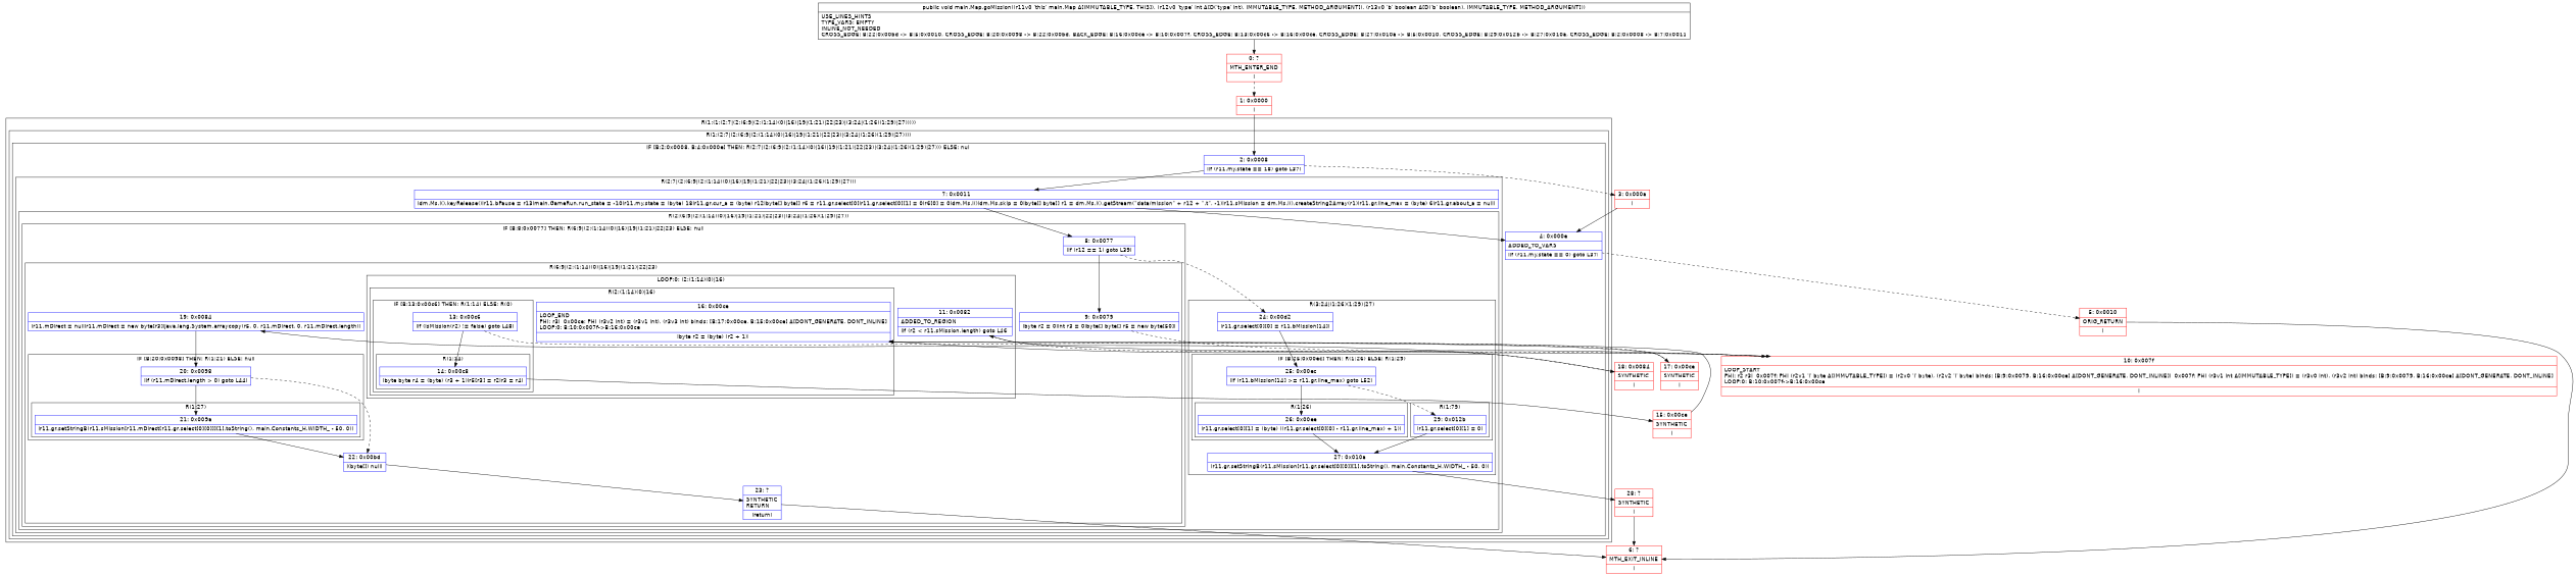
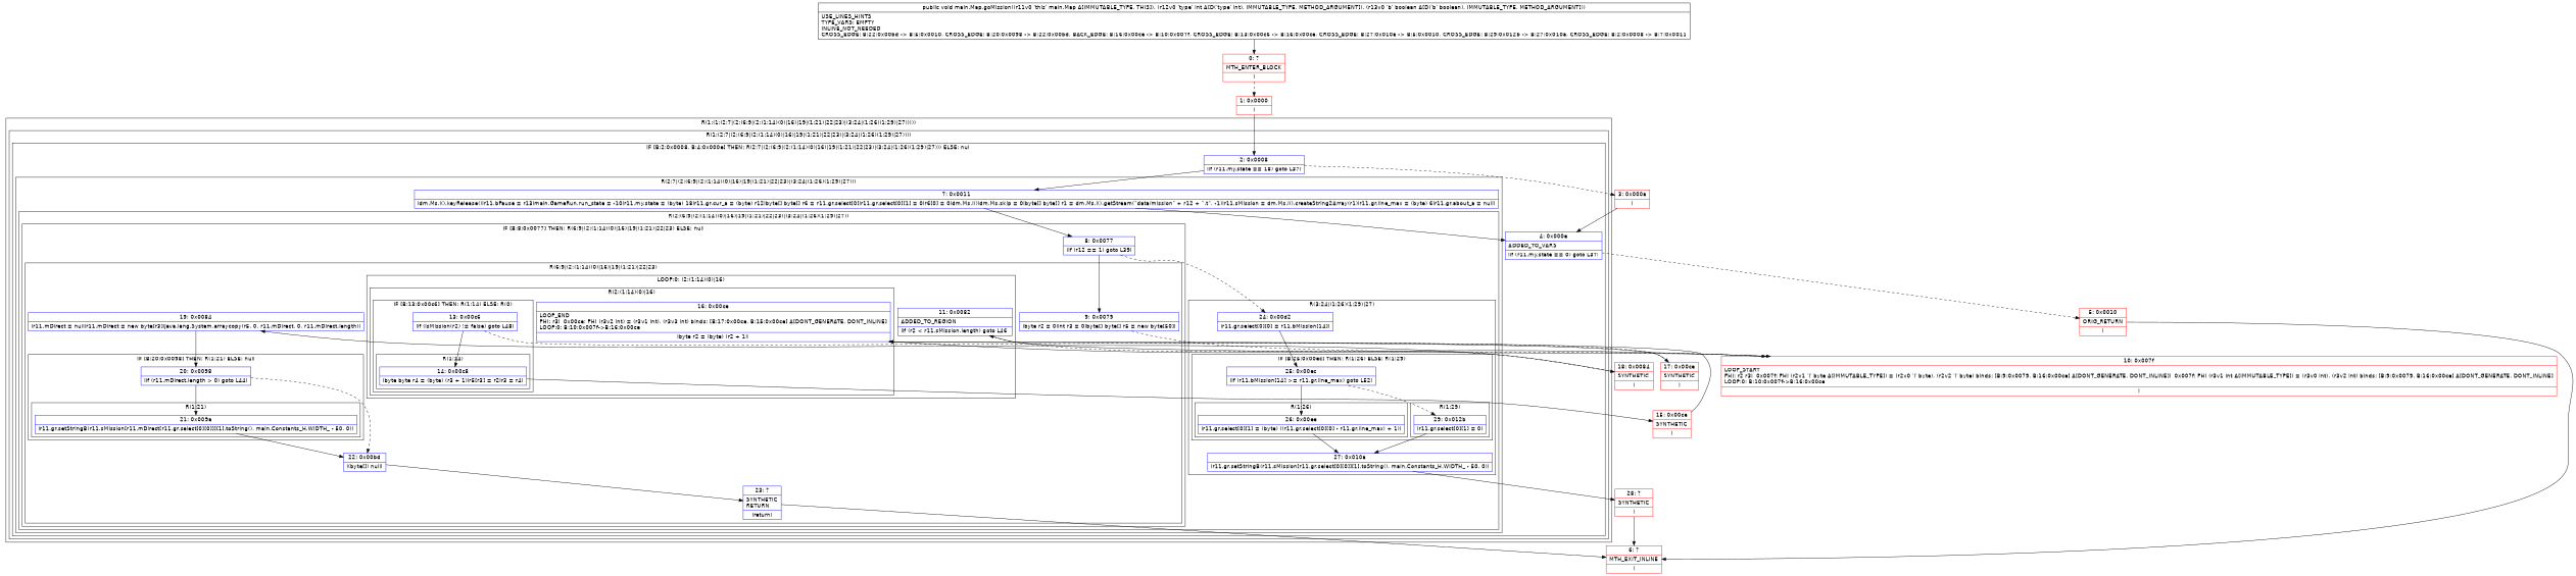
  digraph {
    fontname="DejaVu Sans"
    node [color=blue fontname="DejaVu Sans" shape=record]
    edge [fontname="DejaVu Sans"]
    n1 [label="{14\:\ 0x00c8|lbyte byte r4 = (byte) (r3 + 1)lr5[r3] = r2lr3 = r4l}"]
    n2 [label="{13\:\ 0x00c6|lif (isMission(r2) != false) goto L48l}"]
    n3 [label="{16\:\ 0x00ce|LOOP_END\lPHI: r3l  0x00ce: PHI (r3v2 int) = (r3v1 int), (r3v3 int) binds: [B:17:0x00ce, B:15:0x00ce] A[DONT_GENERATE, DONT_INLINE]\lLOOP:0: B:10:0x007f\-\>B:16:0x00ce\l|lbyte r2 = (byte) (r2 + 1)l}"]
    n4 [label="{11\:\ 0x0082|ADDED_TO_REGION\l|lif (r2 \< r11.sMission.length) goto L46l}"]
    n5 [label="{21\:\ 0x009a|lr11.gr.setStringB(r11.sMission[r11.mDirect[r11.gr.select[0][0]]][1].toString(), main.Constants_H.WIDTH_ \- 50, 0)l}"]
    n6 [label="{20\:\ 0x0098|lif (r11.mDirect.length \> 0) goto L44l}"]
    n7 [label="{9\:\ 0x0079|lbyte r2 = 0lint r3 = 0lbyte[] byte[] r5 = new byte[50]l}"]
    n8 [label="{19\:\ 0x0084|lr11.mDirect = nulllr11.mDirect = new byte[r3]ljava.lang.System.arraycopy(r5, 0, r11.mDirect, 0, r11.mDirect.length)l}"]
    n9 [label="{22\:\ 0x00bd|l(byte[]) nulll}"]
    n10 [label="{23\:\ ?|SYNTHETIC\lRETURN\l|lreturnl}"]
    n11 [label="{8\:\ 0x0077|lif (r12 == 1) goto L39l}"]
    n12 [label="{26\:\ 0x00ee|lr11.gr.select[0][1] = (byte) ((r11.gr.select[0][0] \- r11.gr.line_max) + 1)l}"]
    n13 [label="{29\:\ 0x012b|lr11.gr.select[0][1] = 0l}"]
    n14 [label="{25\:\ 0x00ec|lif (r11.bMission[14] \>= r11.gr.line_max) goto L52l}"]
    n15 [label="{24\:\ 0x00d2|lr11.gr.select[0][0] = r11.bMission[14]l}"]
    n16 [label="{27\:\ 0x010a|lr11.gr.setStringB(r11.sMission[r11.gr.select[0][0]][1].toString(), main.Constants_H.WIDTH_ \- 50, 0)l}"]
    n17 [label="{7\:\ 0x0011|ldm.Ms.i().keyRelease()lr11.bPause = r13lmain.GameRun.run_state = \-10lr11.my.state = (byte) 18lr11.gr.cur_a = (byte) r12lbyte[] byte[] r6 = r11.gr.select[0]lr11.gr.select[0][1] = 0lr6[0] = 0ldm.Ms.i()ldm.Ms.skip = 0lbyte[] byte[] r1 = dm.Ms.i().getStream(\"data\/mission\" + r12 + \".t\", \-1)lr11.sMission = dm.Ms.i().createString2Array(r1)lr11.gr.line_max = (byte) 6lr11.gr.about_a = nulll}"]
    n18 [label="{2\:\ 0x0008|lif (r11.my.state == 18) goto L37l}"]
    n19 [label="{4\:\ 0x000e|ADDED_TO_VARS\l|lif (r11.my.state == 0) goto L37l}"]
    n20 [color=red label="{15\:\ 0x00ce|SYNTHETIC\l|l}"]
    n21 [color=red label="{17\:\ 0x00ce|SYNTHETIC\l|l}"]
    n22 [color=red label="{10\:\ 0x007f|LOOP_START\lPHI: r2 r3l  0x007f: PHI (r2v1 'i' byte A[IMMUTABLE_TYPE]) = (r2v0 'i' byte), (r2v2 'i' byte) binds: [B:9:0x0079, B:16:0x00ce] A[DONT_GENERATE, DONT_INLINE]l  0x007f: PHI (r3v1 int A[IMMUTABLE_TYPE]) = (r3v0 int), (r3v2 int) binds: [B:9:0x0079, B:16:0x00ce] A[DONT_GENERATE, DONT_INLINE]\lLOOP:0: B:10:0x007f\-\>B:16:0x00ce\l|l}"]
    n23 [color=red label="{18\:\ 0x0084|SYNTHETIC\l|l}"]
    n24 [color=red label="{6\:\ ?|MTH_EXIT_INLINE\l|l}"]
    n25 [color=red label="{28\:\ ?|SYNTHETIC\l|l}"]
    n26 [color=red label="{3\:\ 0x000a|l}"]
    n27 [color=red label="{5\:\ 0x0010|ORIG_RETURN\l|l}"]
-   n28 [color=red label="{0\:\ ?|MTH_ENTER_END\l|l}"]
+   n28 [color=red label="{0\:\ ?|MTH_ENTER_BLOCK\l|l}"]
    n29 [color=red label="{1\:\ 0x0000|l}"]
    n30 [label="{public void main.Map.goMission((r11v0 'this' main.Map A[IMMUTABLE_TYPE, THIS]), (r12v0 'type' int A[D('type' int), IMMUTABLE_TYPE, METHOD_ARGUMENT]), (r13v0 'b' boolean A[D('b' boolean), IMMUTABLE_TYPE, METHOD_ARGUMENT]))  | USE_LINES_HINTS\lTYPE_VARS: EMPTY\lINLINE_NOT_NEEDED\lCROSS_EDGE: B:22:0x00bd \-\> B:5:0x0010, CROSS_EDGE: B:20:0x0098 \-\> B:22:0x00bd, BACK_EDGE: B:16:0x00ce \-\> B:10:0x007f, CROSS_EDGE: B:13:0x00c6 \-\> B:16:0x00ce, CROSS_EDGE: B:27:0x010a \-\> B:5:0x0010, CROSS_EDGE: B:29:0x012b \-\> B:27:0x010a, CROSS_EDGE: B:2:0x0008 \-\> B:7:0x0011\l}" color=""]
    subgraph cluster_1 {
      label="R(1:(1:(2:7|(2:(6:9|(2:(1:14)(0)|16)|19|(1:21)|22|23)|(3:24|(1:26)(1:29)|27)))))"
      subgraph cluster_2 {
        label="R(1:(2:7|(2:(6:9|(2:(1:14)(0)|16)|19|(1:21)|22|23)|(3:24|(1:26)(1:29)|27))))"
        subgraph cluster_3 {
          label="IF [B:2:0x0008, B:4:0x000e] THEN: R(2:7|(2:(6:9|(2:(1:14)(0)|16)|19|(1:21)|22|23)|(3:24|(1:26)(1:29)|27))) ELSE: null"
          n18
          n19
          subgraph cluster_4 {
            label="R(2:7|(2:(6:9|(2:(1:14)(0)|16)|19|(1:21)|22|23)|(3:24|(1:26)(1:29)|27)))"
            n17
            subgraph cluster_5 {
              label="R(2:(6:9|(2:(1:14)(0)|16)|19|(1:21)|22|23)|(3:24|(1:26)(1:29)|27))"
              subgraph cluster_6 {
                label="IF [B:8:0x0077] THEN: R(6:9|(2:(1:14)(0)|16)|19|(1:21)|22|23) ELSE: null"
                n11
                subgraph cluster_7 {
                  label="R(6:9|(2:(1:14)(0)|16)|19|(1:21)|22|23)"
                  n7
                  n8
                  n9
                  n10
                  subgraph cluster_8 {
                    label="LOOP:0: (2:(1:14)(0)|16)"
                    n4
                    subgraph cluster_9 {
                      label="R(2:(1:14)(0)|16)"
                      n3
                      subgraph cluster_10 {
                        label="IF [B:13:0x00c6] THEN: R(1:14) ELSE: R(0)"
                        n2
                        subgraph cluster_11 {
                          label="R(1:14)"
                          n1
                        }
                        subgraph cluster_12 {
                          label="R(0)"
                        }
                      }
                    }
                  }
                  subgraph cluster_13 {
                    label="IF [B:20:0x0098] THEN: R(1:21) ELSE: null"
                    n6
                    subgraph cluster_14 {
-                     label="R(1:27)"
+                     label="R(1:21)"
                      n5
                    }
                  }
                }
              }
              subgraph cluster_15 {
                label="R(3:24|(1:26)(1:29)|27)"
                n15
                n16
                subgraph cluster_16 {
                  label="IF [B:25:0x00ec] THEN: R(1:26) ELSE: R(1:29)"
                  n14
                  subgraph cluster_17 {
                    label="R(1:26)"
                    n12
                  }
                  subgraph cluster_18 {
-                   label="R(1:79)"
+                   label="R(1:29)"
                    n13
                  }
                }
              }
            }
          }
        }
      }
    }
    n1 -> n20
    n2 -> n1
    n2 -> n21 [style=dashed]
    n3 -> n22
    n4 -> n23 [style=dashed]
    n5 -> n9
    n6 -> n5
    n6 -> n9 [style=dashed]
    n7 -> n22 [style=dashed]
    n8 -> n6
    n9 -> n10
    n10 -> n24
    n11 -> n7
    n11 -> n15 [style=dashed]
    n12 -> n16
    n13 -> n16
    n14 -> n12
    n14 -> n13 [style=dashed]
    n15 -> n14
    n16 -> n25
    n17 -> n11
    n17 -> n19
    n18 -> n17
    n18 -> n26 [style=dashed]
    n19 -> n27 [style=dashed]
    n20 -> n3
    n21 -> n3
    n22 -> n4
    n23 -> n8
    n25 -> n24
    n26 -> n19
    n27 -> n24
    n28 -> n29 [style=dashed]
    n29 -> n18
    n30 -> n28
  }
